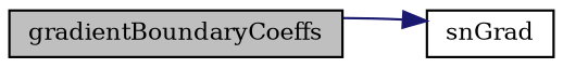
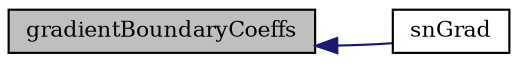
  digraph {
    rankdir=LR
    fontname="DejaVu Serif"
    node [color=black fontname="DejaVu Serif" fontsize=10 shape=record]
    n1 [fillcolor=grey75 fontcolor=black height=0.2 label=gradientBoundaryCoeffs style=filled width=0.4]
    n2 [height=0.2 label=snGrad width=0.4]
-   n2 -> n1 [color=midnightblue dir=back fontname="DejaVu Serif" fontsize=10 labelfontname=Helvetica labelfontsize=10 style=solid]
+   n1 -> n2 [color=midnightblue dir=back fontname="DejaVu Serif" fontsize=10 labelfontname=Helvetica labelfontsize=10 style=solid]
  }
